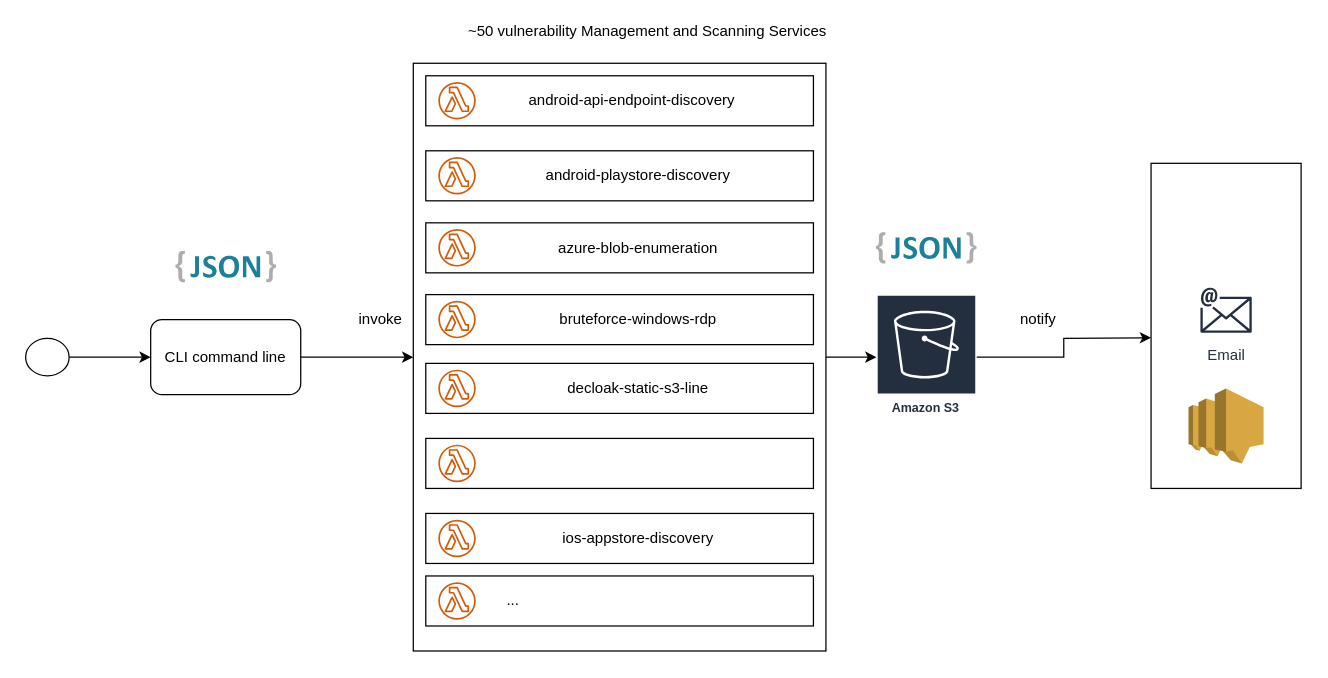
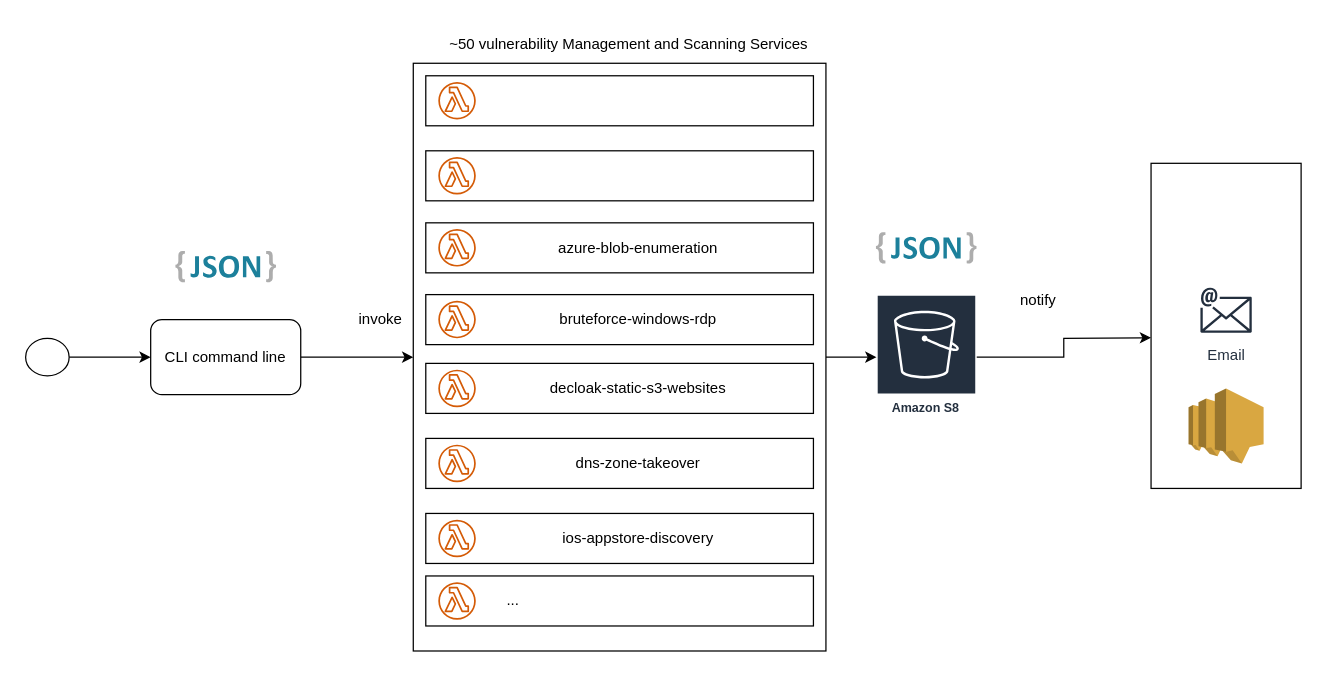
  <mxCell id="0" />
  <mxCell id="1" parent="0" />
  <mxCell id="2" style="edgeStyle=orthogonalEdgeStyle;rounded=0;orthogonalLoop=1;jettySize=auto;html=1;entryX=0;entryY=0.75;entryDx=0;entryDy=0;" edge="1" parent="1" source="3"><mxGeometry relative="1" as="geometry"><mxPoint x="920" y="269.5" as="targetPoint" /></mxGeometry></mxCell>
- <mxCell id="3" value="Amazon S3" style="sketch=0;outlineConnect=0;fontColor=#232F3E;gradientColor=none;strokeColor=#ffffff;fillColor=#232F3E;dashed=0;verticalLabelPosition=middle;verticalAlign=bottom;align=center;html=1;whiteSpace=wrap;fontSize=10;fontStyle=1;spacing=3;shape=mxgraph.aws4.productIcon;prIcon=mxgraph.aws4.s3;" vertex="1" parent="1"><mxGeometry x="700.4" y="235" width="80" height="100" as="geometry" /></mxCell>
+ <mxCell id="3" value="Amazon S8" style="sketch=0;outlineConnect=0;fontColor=#232F3E;gradientColor=none;strokeColor=#ffffff;fillColor=#232F3E;dashed=0;verticalLabelPosition=middle;verticalAlign=bottom;align=center;html=1;whiteSpace=wrap;fontSize=10;fontStyle=1;spacing=3;shape=mxgraph.aws4.productIcon;prIcon=mxgraph.aws4.s3;" vertex="1" parent="1"><mxGeometry x="700.4" y="235" width="80" height="100" as="geometry" /></mxCell>
  <mxCell id="4" value="" style="dashed=0;outlineConnect=0;html=1;align=center;labelPosition=center;verticalLabelPosition=bottom;verticalAlign=top;shape=mxgraph.weblogos.json_2" vertex="1" parent="1"><mxGeometry x="139.8" y="200" width="80.4" height="25.2" as="geometry" /></mxCell>
  <mxCell id="5" value="" style="dashed=0;outlineConnect=0;html=1;align=center;labelPosition=center;verticalLabelPosition=bottom;verticalAlign=top;shape=mxgraph.weblogos.json_2" vertex="1" parent="1"><mxGeometry x="700" y="185" width="80.4" height="25.2" as="geometry" /></mxCell>
  <mxCell id="6" style="edgeStyle=orthogonalEdgeStyle;rounded=0;orthogonalLoop=1;jettySize=auto;html=1;" edge="1" parent="1" source="7" target="11"><mxGeometry relative="1" as="geometry"><mxPoint x="265" y="339.44" as="targetPoint" /></mxGeometry></mxCell>
  <mxCell id="7" value="CLI command line" style="whiteSpace=wrap;html=1;rounded=1;" vertex="1" parent="1"><mxGeometry x="120" y="255" width="120" height="60" as="geometry" /></mxCell>
  <mxCell id="8" style="edgeStyle=orthogonalEdgeStyle;rounded=0;orthogonalLoop=1;jettySize=auto;html=1;entryX=0;entryY=0.5;entryDx=0;entryDy=0;" edge="1" parent="1" source="9" target="7"><mxGeometry relative="1" as="geometry" /></mxCell>
  <mxCell id="9" value="" style="ellipse;whiteSpace=wrap;html=1;" vertex="1" parent="1"><mxGeometry x="20" y="270" width="34.8" height="30" as="geometry" /></mxCell>
  <mxCell id="10" style="edgeStyle=orthogonalEdgeStyle;rounded=0;orthogonalLoop=1;jettySize=auto;html=1;" edge="1" parent="1" source="11" target="3"><mxGeometry relative="1" as="geometry" /></mxCell>
  <mxCell id="11" value="" style="rounded=0;whiteSpace=wrap;html=1;" vertex="1" parent="1"><mxGeometry x="330" y="50" width="330" height="470" as="geometry" /></mxCell>
- <mxCell id="12" value="notify" style="text;html=1;strokeColor=none;fillColor=none;align=center;verticalAlign=middle;whiteSpace=wrap;rounded=0;" vertex="1" parent="1"><mxGeometry x="800" y="240" width="60" height="30" as="geometry" /></mxCell>
+ <mxCell id="12" value="notify" style="text;html=1;strokeColor=none;fillColor=none;align=center;verticalAlign=middle;whiteSpace=wrap;rounded=0;" vertex="1" parent="1"><mxGeometry x="800" y="225" width="60" height="30" as="geometry" /></mxCell>
  <mxCell id="13" value="invoke" style="text;html=1;strokeColor=none;fillColor=none;align=center;verticalAlign=middle;whiteSpace=wrap;rounded=0;" vertex="1" parent="1"><mxGeometry x="273.5" y="240" width="60" height="30" as="geometry" /></mxCell>
  <mxCell id="14" value="" style="rounded=0;whiteSpace=wrap;html=1;" vertex="1" parent="1"><mxGeometry x="920" y="130" width="120" height="260" as="geometry" /></mxCell>
  <mxCell id="15" value="" style="shape=image;html=1;verticalAlign=top;verticalLabelPosition=bottom;labelBackgroundColor=#ffffff;imageAspect=0;aspect=fixed;image=https://cdn2.iconfinder.com/data/icons/social-media-2285/512/1_Slack_colored_svg-128.png" vertex="1" parent="1"><mxGeometry x="950" y="150" width="60" height="60" as="geometry" /></mxCell>
  <mxCell id="16" value="Email" style="sketch=0;outlineConnect=0;fontColor=#232F3E;gradientColor=none;strokeColor=#232F3E;fillColor=#ffffff;dashed=0;verticalLabelPosition=bottom;verticalAlign=top;align=center;html=1;fontSize=12;fontStyle=0;aspect=fixed;shape=mxgraph.aws4.resourceIcon;resIcon=mxgraph.aws4.email;" vertex="1" parent="1"><mxGeometry x="950" y="225" width="60" height="45" as="geometry" /></mxCell>
  <mxCell id="17" value="" style="outlineConnect=0;dashed=0;verticalLabelPosition=bottom;verticalAlign=top;align=center;html=1;shape=mxgraph.aws3.sns;fillColor=#D9A741;gradientColor=none;" vertex="1" parent="1"><mxGeometry x="950" y="310" width="60" height="60" as="geometry" /></mxCell>
- <mxCell id="18" value="~50 vulnerability Management and Scanning Services" style="text;html=1;strokeColor=none;fillColor=none;align=center;verticalAlign=middle;whiteSpace=wrap;rounded=0;" vertex="1" parent="1"><mxGeometry x="370" y="10" width="295" height="30" as="geometry" /></mxCell>
+ <mxCell id="18" value="~50 vulnerability Management and Scanning Services" style="text;html=1;strokeColor=none;fillColor=none;align=center;verticalAlign=middle;whiteSpace=wrap;rounded=0;" vertex="1" parent="1"><mxGeometry x="355" y="20" width="295" height="30" as="geometry" /></mxCell>
  <mxCell id="19" value="" style="rounded=0;whiteSpace=wrap;html=1;" vertex="1" parent="1"><mxGeometry x="340" y="60" width="310" height="40" as="geometry" /></mxCell>
  <mxCell id="20" value="" style="sketch=0;outlineConnect=0;fontColor=#232F3E;gradientColor=none;fillColor=#D45B07;strokeColor=none;dashed=0;verticalLabelPosition=bottom;verticalAlign=top;align=center;html=1;fontSize=12;fontStyle=0;aspect=fixed;pointerEvents=1;shape=mxgraph.aws4.lambda_function;" vertex="1" parent="1"><mxGeometry x="350" y="65" width="30" height="30" as="geometry" /></mxCell>
- <mxCell id="21" value="android-api-endpoint-discovery" style="text;html=1;strokeColor=none;fillColor=none;align=center;verticalAlign=middle;whiteSpace=wrap;rounded=0;" vertex="1" parent="1"><mxGeometry x="380" y="65" width="250" height="30" as="geometry" /></mxCell>
  <mxCell id="22" value="" style="rounded=0;whiteSpace=wrap;html=1;" vertex="1" parent="1"><mxGeometry x="340" y="120" width="310" height="40" as="geometry" /></mxCell>
  <mxCell id="23" value="" style="sketch=0;outlineConnect=0;fontColor=#232F3E;gradientColor=none;fillColor=#D45B07;strokeColor=none;dashed=0;verticalLabelPosition=bottom;verticalAlign=top;align=center;html=1;fontSize=12;fontStyle=0;aspect=fixed;pointerEvents=1;shape=mxgraph.aws4.lambda_function;" vertex="1" parent="1"><mxGeometry x="350" y="125" width="30" height="30" as="geometry" /></mxCell>
- <mxCell id="24" value="android-playstore-discovery" style="text;html=1;strokeColor=none;fillColor=none;align=center;verticalAlign=middle;whiteSpace=wrap;rounded=0;" vertex="1" parent="1"><mxGeometry x="380" y="125" width="260" height="30" as="geometry" /></mxCell>
  <mxCell id="25" value="" style="rounded=0;whiteSpace=wrap;html=1;" vertex="1" parent="1"><mxGeometry x="340" y="177.6" width="310" height="40" as="geometry" /></mxCell>
  <mxCell id="26" value="" style="sketch=0;outlineConnect=0;fontColor=#232F3E;gradientColor=none;fillColor=#D45B07;strokeColor=none;dashed=0;verticalLabelPosition=bottom;verticalAlign=top;align=center;html=1;fontSize=12;fontStyle=0;aspect=fixed;pointerEvents=1;shape=mxgraph.aws4.lambda_function;" vertex="1" parent="1"><mxGeometry x="350" y="182.6" width="30" height="30" as="geometry" /></mxCell>
  <mxCell id="27" value="azure-blob-enumeration" style="text;html=1;strokeColor=none;fillColor=none;align=center;verticalAlign=middle;whiteSpace=wrap;rounded=0;" vertex="1" parent="1"><mxGeometry x="380" y="182.6" width="260" height="30" as="geometry" /></mxCell>
  <mxCell id="28" value="" style="rounded=0;whiteSpace=wrap;html=1;" vertex="1" parent="1"><mxGeometry x="340" y="235" width="310" height="40" as="geometry" /></mxCell>
  <mxCell id="29" value="" style="sketch=0;outlineConnect=0;fontColor=#232F3E;gradientColor=none;fillColor=#D45B07;strokeColor=none;dashed=0;verticalLabelPosition=bottom;verticalAlign=top;align=center;html=1;fontSize=12;fontStyle=0;aspect=fixed;pointerEvents=1;shape=mxgraph.aws4.lambda_function;" vertex="1" parent="1"><mxGeometry x="350" y="240" width="30" height="30" as="geometry" /></mxCell>
  <mxCell id="30" value="bruteforce-windows-rdp" style="text;html=1;strokeColor=none;fillColor=none;align=center;verticalAlign=middle;whiteSpace=wrap;rounded=0;" vertex="1" parent="1"><mxGeometry x="380" y="240" width="260" height="30" as="geometry" /></mxCell>
  <mxCell id="31" value="" style="rounded=0;whiteSpace=wrap;html=1;" vertex="1" parent="1"><mxGeometry x="340" y="290" width="310" height="40" as="geometry" /></mxCell>
  <mxCell id="32" value="" style="sketch=0;outlineConnect=0;fontColor=#232F3E;gradientColor=none;fillColor=#D45B07;strokeColor=none;dashed=0;verticalLabelPosition=bottom;verticalAlign=top;align=center;html=1;fontSize=12;fontStyle=0;aspect=fixed;pointerEvents=1;shape=mxgraph.aws4.lambda_function;" vertex="1" parent="1"><mxGeometry x="350" y="295" width="30" height="30" as="geometry" /></mxCell>
- <mxCell id="33" value="decloak-static-s3-line" style="text;html=1;strokeColor=none;fillColor=none;align=center;verticalAlign=middle;whiteSpace=wrap;rounded=0;" vertex="1" parent="1"><mxGeometry x="380" y="295" width="260" height="30" as="geometry" /></mxCell>
+ <mxCell id="33" value="decloak-static-s3-websites" style="text;html=1;strokeColor=none;fillColor=none;align=center;verticalAlign=middle;whiteSpace=wrap;rounded=0;" vertex="1" parent="1"><mxGeometry x="380" y="295" width="260" height="30" as="geometry" /></mxCell>
  <mxCell id="34" value="" style="rounded=0;whiteSpace=wrap;html=1;" vertex="1" parent="1"><mxGeometry x="340" y="350" width="310" height="40" as="geometry" /></mxCell>
  <mxCell id="35" value="" style="sketch=0;outlineConnect=0;fontColor=#232F3E;gradientColor=none;fillColor=#D45B07;strokeColor=none;dashed=0;verticalLabelPosition=bottom;verticalAlign=top;align=center;html=1;fontSize=12;fontStyle=0;aspect=fixed;pointerEvents=1;shape=mxgraph.aws4.lambda_function;" vertex="1" parent="1"><mxGeometry x="350" y="355" width="30" height="30" as="geometry" /></mxCell>
+ <mxCell id="36" value="dns-zone-takeover" style="text;html=1;strokeColor=none;fillColor=none;align=center;verticalAlign=middle;whiteSpace=wrap;rounded=0;" vertex="1" parent="1"><mxGeometry x="380" y="355" width="260" height="30" as="geometry" /></mxCell>
  <mxCell id="37" value="" style="rounded=0;whiteSpace=wrap;html=1;" vertex="1" parent="1"><mxGeometry x="340" y="410" width="310" height="40" as="geometry" /></mxCell>
  <mxCell id="38" value="" style="sketch=0;outlineConnect=0;fontColor=#232F3E;gradientColor=none;fillColor=#D45B07;strokeColor=none;dashed=0;verticalLabelPosition=bottom;verticalAlign=top;align=center;html=1;fontSize=12;fontStyle=0;aspect=fixed;pointerEvents=1;shape=mxgraph.aws4.lambda_function;" vertex="1" parent="1"><mxGeometry x="350" y="415" width="30" height="30" as="geometry" /></mxCell>
  <mxCell id="39" value="ios-appstore-discovery" style="text;html=1;strokeColor=none;fillColor=none;align=center;verticalAlign=middle;whiteSpace=wrap;rounded=0;" vertex="1" parent="1"><mxGeometry x="380" y="415" width="260" height="30" as="geometry" /></mxCell>
  <mxCell id="40" value="" style="rounded=0;whiteSpace=wrap;html=1;" vertex="1" parent="1"><mxGeometry x="340" y="460" width="310" height="40" as="geometry" /></mxCell>
  <mxCell id="41" value="" style="sketch=0;outlineConnect=0;fontColor=#232F3E;gradientColor=none;fillColor=#D45B07;strokeColor=none;dashed=0;verticalLabelPosition=bottom;verticalAlign=top;align=center;html=1;fontSize=12;fontStyle=0;aspect=fixed;pointerEvents=1;shape=mxgraph.aws4.lambda_function;" vertex="1" parent="1"><mxGeometry x="350" y="465" width="30" height="30" as="geometry" /></mxCell>
  <mxCell id="42" value="..." style="text;html=1;strokeColor=none;fillColor=none;align=center;verticalAlign=middle;whiteSpace=wrap;rounded=0;" vertex="1" parent="1"><mxGeometry x="380" y="465" width="60" height="30" as="geometry" /></mxCell>
